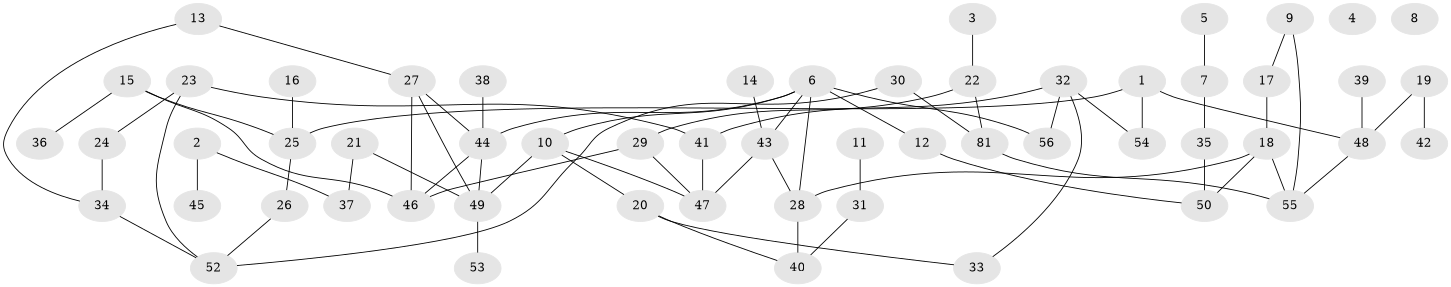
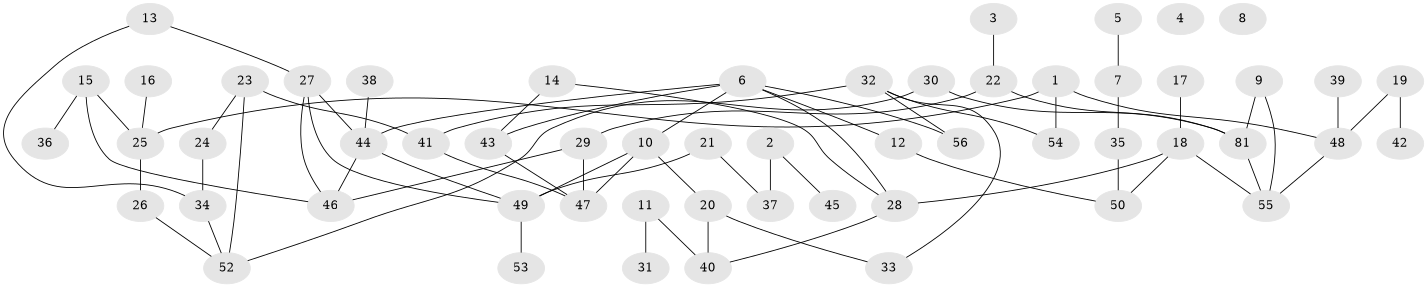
  graph {
    node [color=gray90 style=filled]
    1
    25
    48
    54
    26
    55
    2
    37
    45
    3
    22
    n12 [label=81]
    29
    4
    5
    7
    35
    14
    28
    43
    6
    10
    12
    44
    56
    20
    47
    49
    50
    40
    46
    8
    9
    33
    53
    11
    31
    13
    27
    34
    52
    15
    36
    16
    17
    18
    19
    42
    21
    23
    24
    41
    30
    32
    38
    39
    1 -- 25
    1 -- 48
    1 -- 54
    25 -- 26
    48 -- 55
    26 -- 52
    2 -- 37
    2 -- 45
    3 -- 22
    22 -- n12
    22 -- 29
    n12 -- 55
    29 -- 47
    29 -- 46
    5 -- 7
    7 -- 35
    35 -- 50
-   43 -- 28
+   14 -- 28
    14 -- 43
    28 -- 40
    43 -- 47
    6 -- 28
    6 -- 43
    6 -- 10
    6 -- 12
    6 -- 44
    6 -- 56
    10 -- 20
    10 -- 47
    10 -- 49
    12 -- 50
    44 -- 49
    44 -- 46
    20 -- 40
    20 -- 33
    49 -- 53
    9 -- 55
-   9 -- 17
-   31 -- 40
+   9 -- n12
+   11 -- 40
    11 -- 31
    13 -- 27
    13 -- 34
    27 -- 44
    27 -- 49
    27 -- 46
    34 -- 52
    15 -- 25
    15 -- 46
    15 -- 36
    16 -- 25
    17 -- 18
    18 -- 55
    18 -- 28
    18 -- 50
    19 -- 48
    19 -- 42
    21 -- 37
    21 -- 49
    23 -- 52
    23 -- 24
    23 -- 41
    24 -- 34
    41 -- 47
    30 -- n12
    30 -- 52
    32 -- 54
    32 -- 56
    32 -- 33
    32 -- 41
    38 -- 44
    39 -- 48
  }
